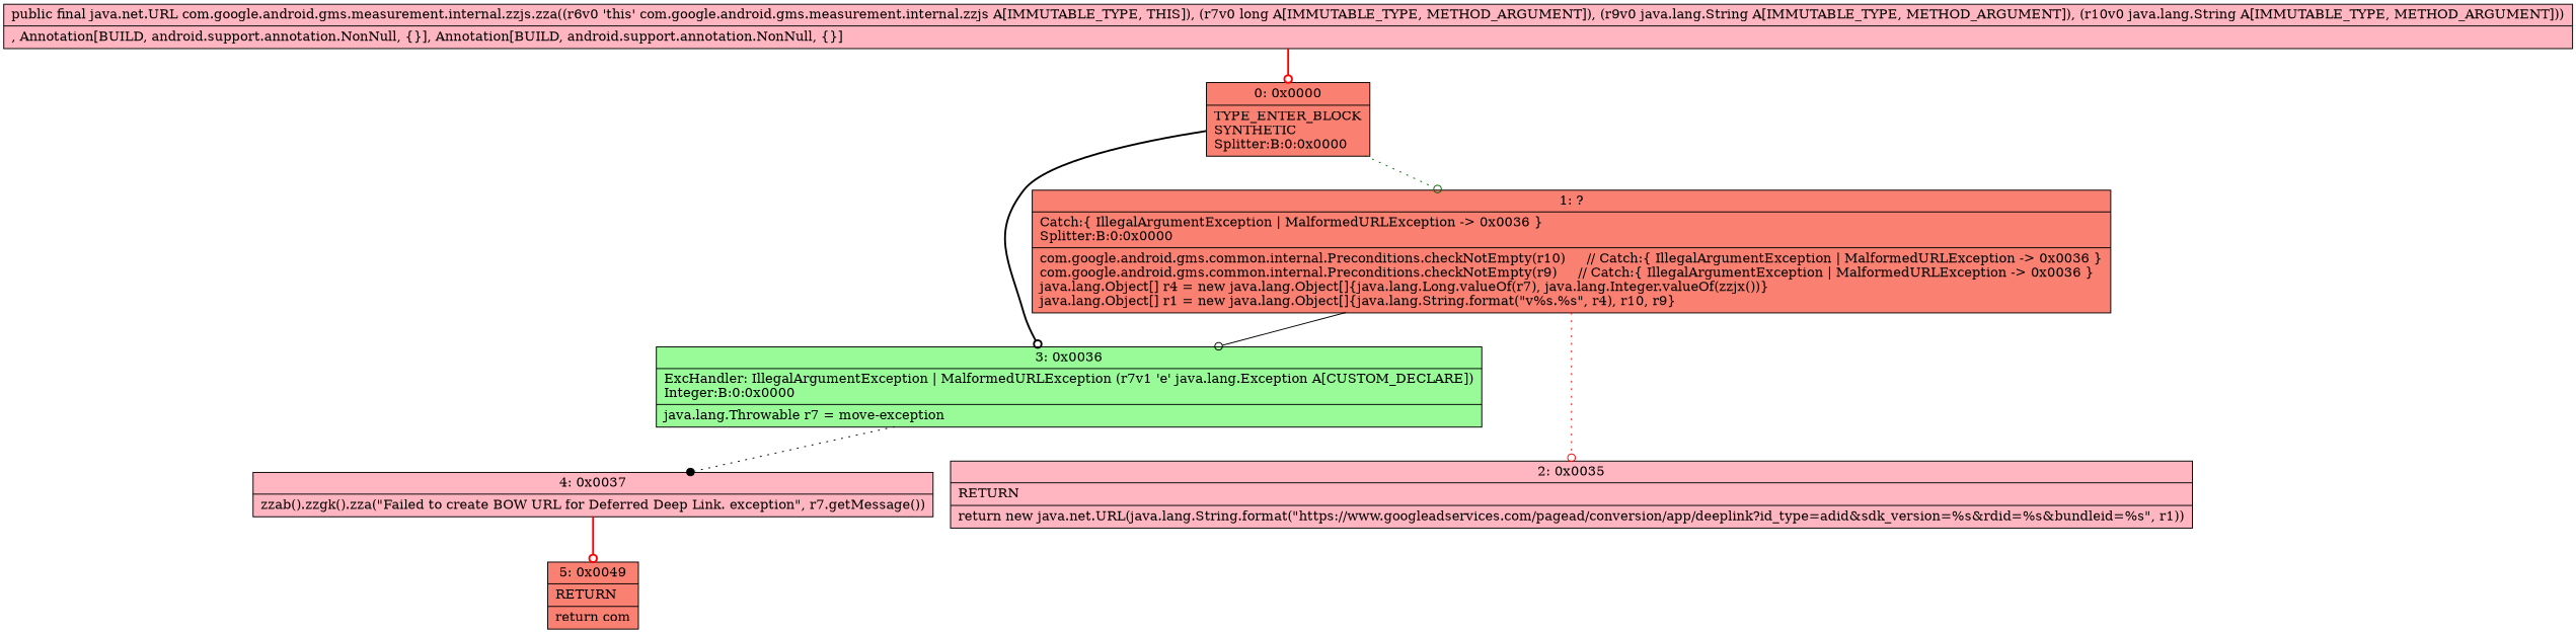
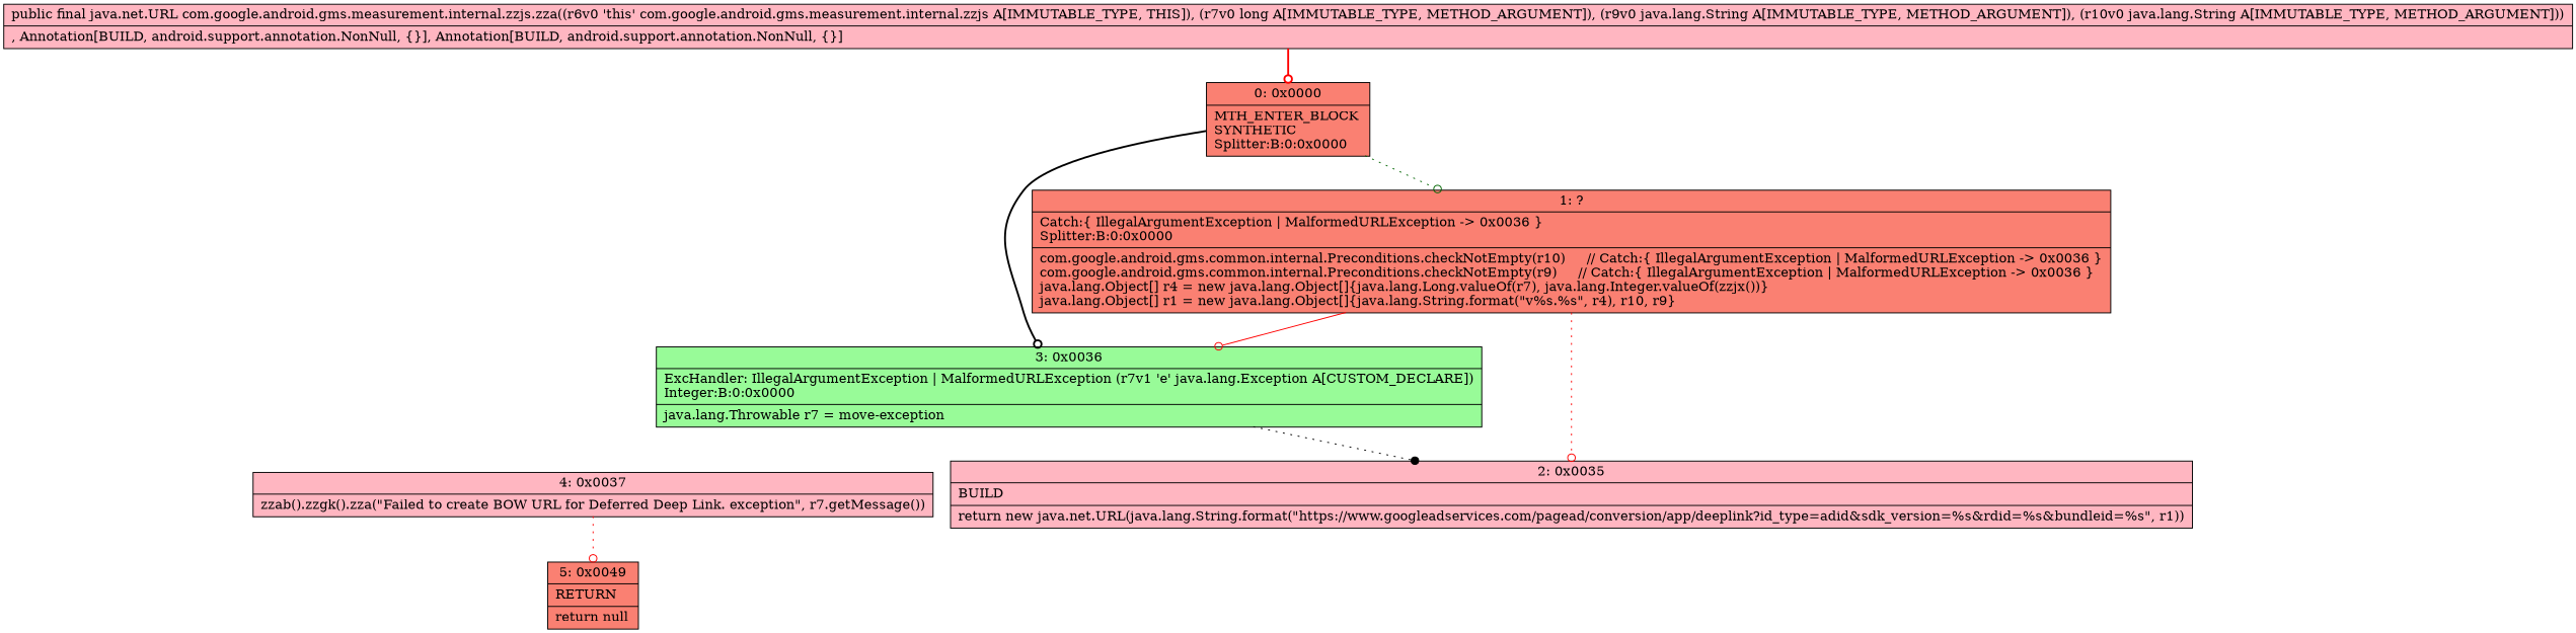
  digraph {
    node [fillcolor=salmon shape=record style=filled]
    edge [arrowhead=odot color=red style=dotted]
-   n1 [label="{0\:\ 0x0000|TYPE_ENTER_BLOCK\lSYNTHETIC\lSplitter:B:0:0x0000\l}"]
+   n1 [label="{0\:\ 0x0000|MTH_ENTER_BLOCK\lSYNTHETIC\lSplitter:B:0:0x0000\l}"]
    n2 [label="{1\:\ ?|Catch:\{ IllegalArgumentException \| MalformedURLException \-\> 0x0036 \}\lSplitter:B:0:0x0000\l|com.google.android.gms.common.internal.Preconditions.checkNotEmpty(r10)     \/\/ Catch:\{ IllegalArgumentException \| MalformedURLException \-\> 0x0036 \}\lcom.google.android.gms.common.internal.Preconditions.checkNotEmpty(r9)     \/\/ Catch:\{ IllegalArgumentException \| MalformedURLException \-\> 0x0036 \}\ljava.lang.Object[] r4 = new java.lang.Object[]\{java.lang.Long.valueOf(r7), java.lang.Integer.valueOf(zzjx())\}\ljava.lang.Object[] r1 = new java.lang.Object[]\{java.lang.String.format(\"v%s.%s\", r4), r10, r9\}\l}"]
    n3 [fillcolor=palegreen label="{3\:\ 0x0036|ExcHandler: IllegalArgumentException \| MalformedURLException (r7v1 'e' java.lang.Exception A[CUSTOM_DECLARE])\lInteger:B:0:0x0000\l|java.lang.Throwable r7 = move\-exception\l}"]
-   n4 [fillcolor=lightpink label="{2\:\ 0x0035|RETURN\l|return new java.net.URL(java.lang.String.format(\"https:\/\/www.googleadservices.com\/pagead\/conversion\/app\/deeplink?id_type=adid&sdk_version=%s&rdid=%s&bundleid=%s\", r1))\l}"]
+   n4 [fillcolor=lightpink label="{2\:\ 0x0035|BUILD\l|return new java.net.URL(java.lang.String.format(\"https:\/\/www.googleadservices.com\/pagead\/conversion\/app\/deeplink?id_type=adid&sdk_version=%s&rdid=%s&bundleid=%s\", r1))\l}"]
    n5 [fillcolor=lightpink label="{4\:\ 0x0037|zzab().zzgk().zza(\"Failed to create BOW URL for Deferred Deep Link. exception\", r7.getMessage())\l}"]
-   n6 [label="{5\:\ 0x0049|RETURN\l|return com\l}"]
+   n6 [label="{5\:\ 0x0049|RETURN\l|return null\l}"]
    n7 [fillcolor=lightpink label="{public final java.net.URL com.google.android.gms.measurement.internal.zzjs.zza((r6v0 'this' com.google.android.gms.measurement.internal.zzjs A[IMMUTABLE_TYPE, THIS]), (r7v0 long A[IMMUTABLE_TYPE, METHOD_ARGUMENT]), (r9v0 java.lang.String A[IMMUTABLE_TYPE, METHOD_ARGUMENT]), (r10v0 java.lang.String A[IMMUTABLE_TYPE, METHOD_ARGUMENT]))  | , Annotation[BUILD, android.support.annotation.NonNull, \{\}], Annotation[BUILD, android.support.annotation.NonNull, \{\}]\l}"]
    n1 -> n2 [color=darkgreen]
    n1 -> n3 [color=black style=bold]
-   n2 -> n3 [color=black style=solid]
+   n2 -> n3 [style=solid]
    n2 -> n4
-   n3 -> n5 [arrowhead=dot color=black]
-   n5 -> n6 [style=bold]
+   n3 -> n4 [arrowhead=dot color=black]
+   n5 -> n6
    n7 -> n1 [style=bold]
  }
